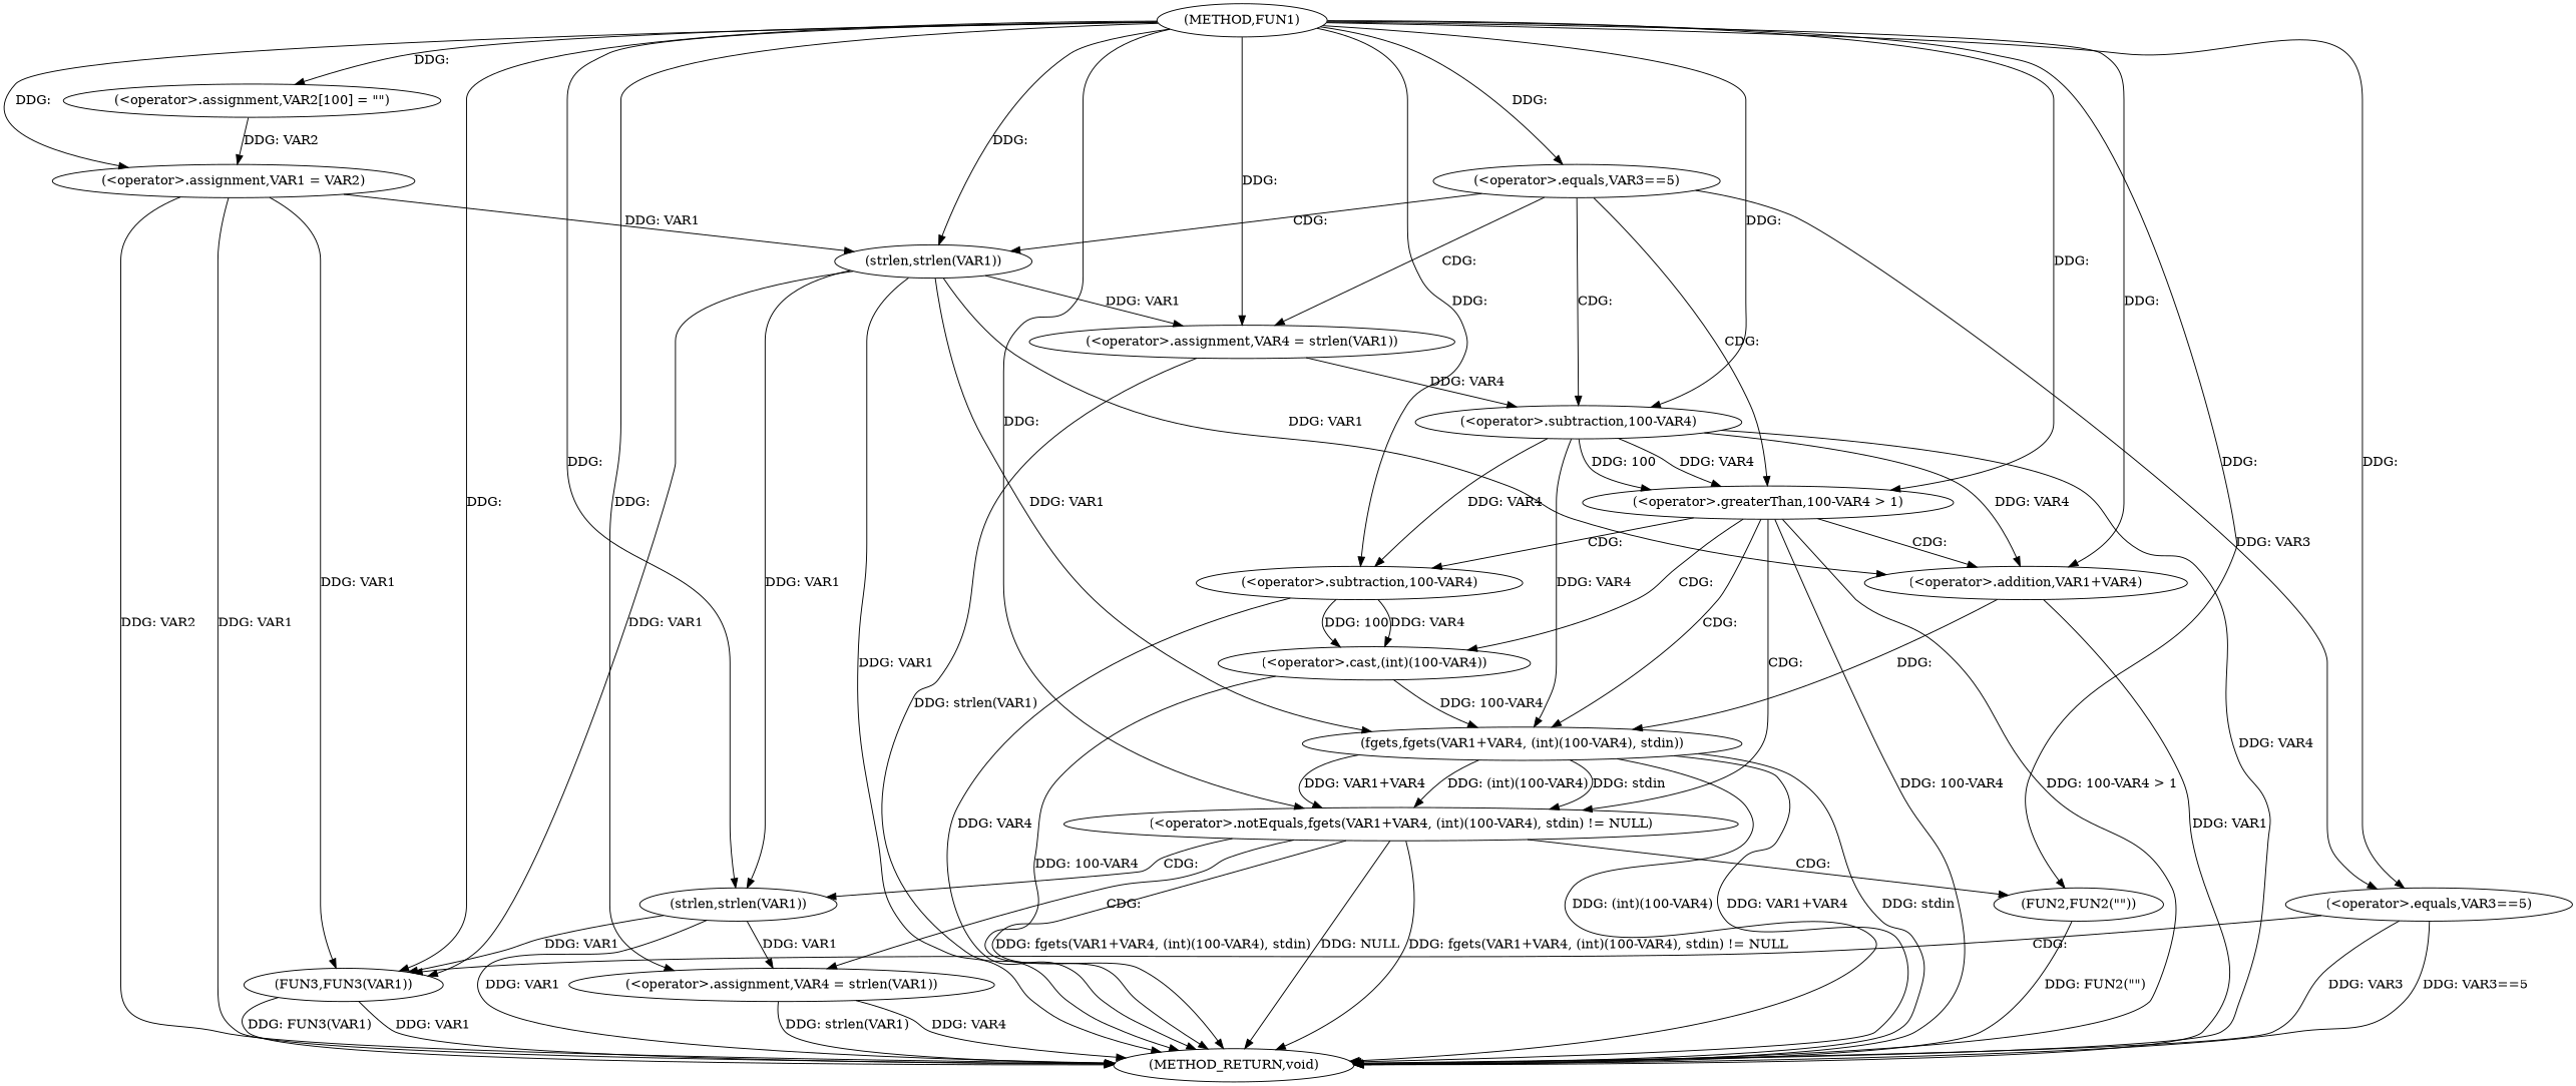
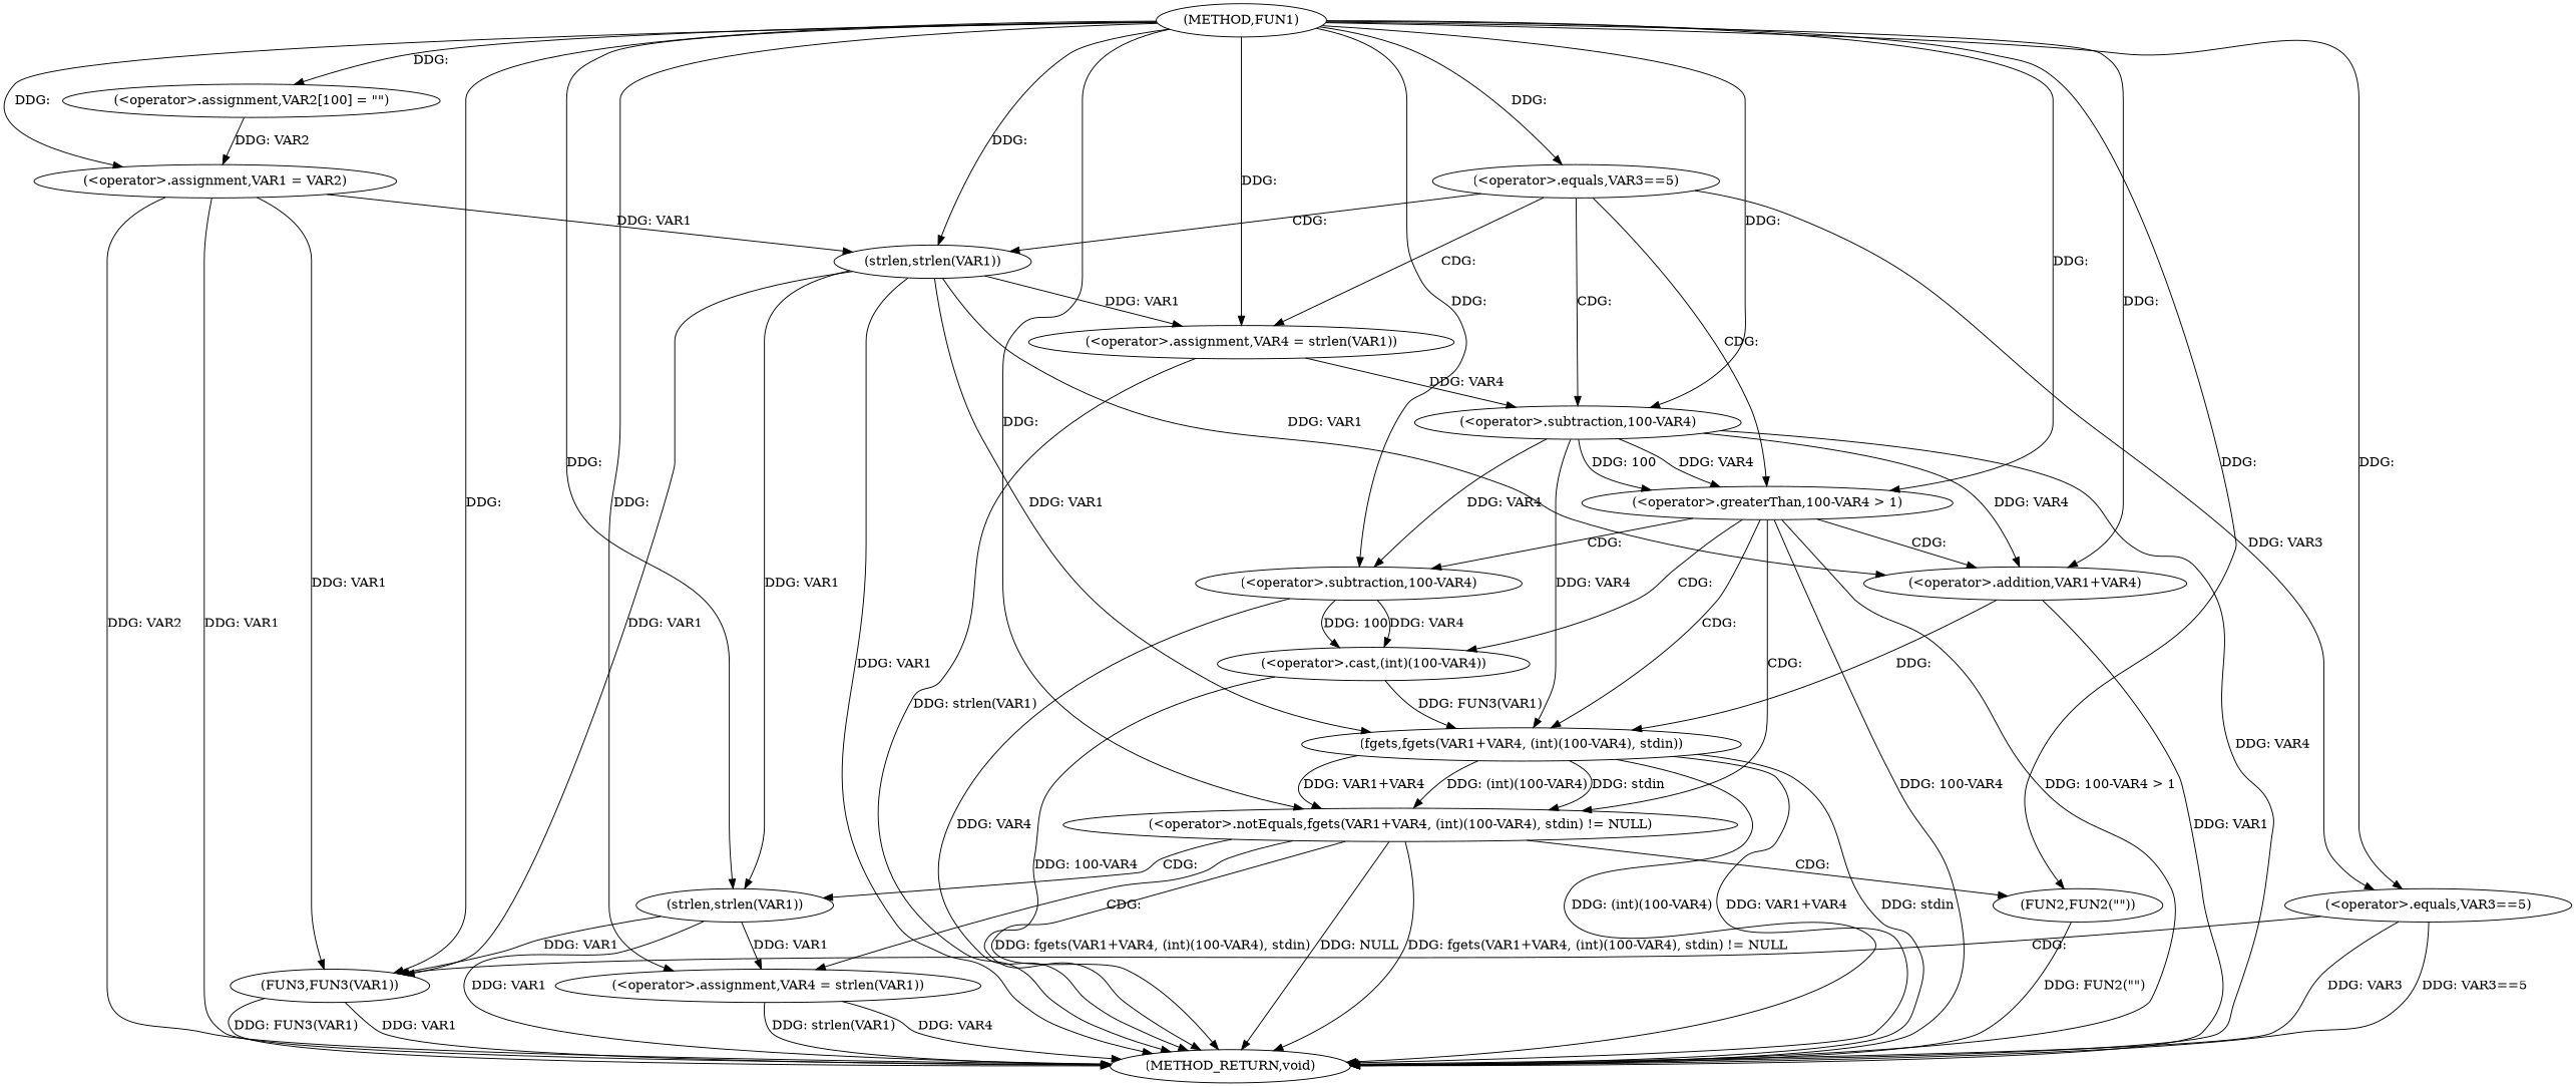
  digraph {
    n1 [label="(METHOD,FUN1)"]
    n2 [label="(<operator>.assignment,VAR2[100] = \"\")"]
    n3 [label="(<operator>.assignment,VAR1 = VAR2)"]
    n4 [label="(<operator>.equals,VAR3==5)"]
    n5 [label="(<operator>.assignment,VAR4 = strlen(VAR1))"]
    n6 [label="(strlen,strlen(VAR1))"]
    n7 [label="(<operator>.greaterThan,100-VAR4 > 1)"]
    n8 [label="(<operator>.subtraction,100-VAR4)"]
    n9 [label="(<operator>.notEquals,fgets(VAR1+VAR4, (int)(100-VAR4), stdin) != NULL)"]
    n10 [label="(<operator>.addition,VAR1+VAR4)"]
    n11 [label="(<operator>.subtraction,100-VAR4)"]
    n12 [label="(<operator>.assignment,VAR4 = strlen(VAR1))"]
    n13 [label="(strlen,strlen(VAR1))"]
    n14 [label="(FUN2,FUN2(\"\"))"]
    n15 [label="(<operator>.equals,VAR3==5)"]
    n16 [label="(FUN3,FUN3(VAR1))"]
    n17 [label="(METHOD_RETURN,void)"]
    n18 [label="(fgets,fgets(VAR1+VAR4, (int)(100-VAR4), stdin))"]
    n19 [label="(<operator>.cast,(int)(100-VAR4))"]
    n1 -> n2 [label="DDG: "]
    n1 -> n3 [label="DDG: "]
    n1 -> n4 [label="DDG: "]
    n1 -> n5 [label="DDG: "]
    n1 -> n6 [label="DDG: "]
    n1 -> n7 [label="DDG: "]
    n1 -> n8 [label="DDG: "]
    n1 -> n9 [label="DDG: "]
    n1 -> n10 [label="DDG: "]
    n1 -> n11 [label="DDG: "]
    n1 -> n12 [label="DDG: "]
    n1 -> n13 [label="DDG: "]
    n1 -> n14 [label="DDG: "]
    n1 -> n15 [label="DDG: "]
    n1 -> n16 [label="DDG: "]
    n2 -> n3 [label="DDG: VAR2"]
    n3 -> n6 [label="DDG: VAR1"]
    n3 -> n16 [label="DDG: VAR1"]
    n3 -> n17 [label="DDG: VAR1"]
    n3 -> n17 [label="DDG: VAR2"]
    n4 -> n5 [label="CDG: "]
    n4 -> n6 [label="CDG: "]
    n4 -> n7 [label="CDG: "]
    n4 -> n8 [label="CDG: "]
    n4 -> n15 [label="DDG: VAR3"]
    n5 -> n8 [label="DDG: VAR4"]
    n5 -> n17 [label="DDG: strlen(VAR1)"]
    n6 -> n5 [label="DDG: VAR1"]
    n6 -> n10 [label="DDG: VAR1"]
    n6 -> n13 [label="DDG: VAR1"]
    n6 -> n16 [label="DDG: VAR1"]
    n6 -> n17 [label="DDG: VAR1"]
    n6 -> n18 [label="DDG: VAR1"]
    n7 -> n9 [label="CDG: "]
    n7 -> n10 [label="CDG: "]
    n7 -> n11 [label="CDG: "]
    n7 -> n17 [label="DDG: 100-VAR4"]
    n7 -> n17 [label="DDG: 100-VAR4 > 1"]
    n7 -> n18 [label="CDG: "]
    n7 -> n19 [label="CDG: "]
    n8 -> n7 [label="DDG: 100"]
    n8 -> n7 [label="DDG: VAR4"]
    n8 -> n10 [label="DDG: VAR4"]
    n8 -> n11 [label="DDG: VAR4"]
    n8 -> n17 [label="DDG: VAR4"]
    n8 -> n18 [label="DDG: VAR4"]
    n9 -> n12 [label="CDG: "]
    n9 -> n13 [label="CDG: "]
    n9 -> n14 [label="CDG: "]
    n9 -> n17 [label="DDG: fgets(VAR1+VAR4, (int)(100-VAR4), stdin)"]
    n9 -> n17 [label="DDG: NULL"]
    n9 -> n17 [label="DDG: fgets(VAR1+VAR4, (int)(100-VAR4), stdin) != NULL"]
    n10 -> n17 [label="DDG: VAR1"]
    n10 -> n18 [label="DDG: "]
    n11 -> n17 [label="DDG: VAR4"]
    n11 -> n19 [label="DDG: 100"]
    n11 -> n19 [label="DDG: VAR4"]
    n12 -> n17 [label="DDG: strlen(VAR1)"]
    n12 -> n17 [label="DDG: VAR4"]
    n13 -> n12 [label="DDG: VAR1"]
    n13 -> n16 [label="DDG: VAR1"]
    n13 -> n17 [label="DDG: VAR1"]
    n14 -> n17 [label="DDG: FUN2(\"\")"]
    n15 -> n16 [label="CDG: "]
    n15 -> n17 [label="DDG: VAR3"]
    n15 -> n17 [label="DDG: VAR3==5"]
    n16 -> n17 [label="DDG: VAR1"]
    n16 -> n17 [label="DDG: FUN3(VAR1)"]
    n18 -> n9 [label="DDG: VAR1+VAR4"]
    n18 -> n9 [label="DDG: (int)(100-VAR4)"]
    n18 -> n9 [label="DDG: stdin"]
    n18 -> n17 [label="DDG: VAR1+VAR4"]
    n18 -> n17 [label="DDG: stdin"]
    n18 -> n17 [label="DDG: (int)(100-VAR4)"]
    n19 -> n17 [label="DDG: 100-VAR4"]
-   n19 -> n18 [label="DDG: 100-VAR4"]
+   n19 -> n18 [label="DDG: FUN3(VAR1)"]
  }
